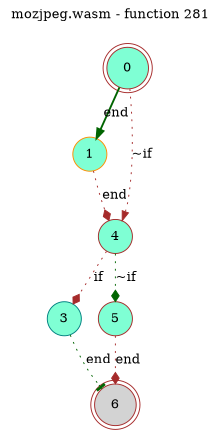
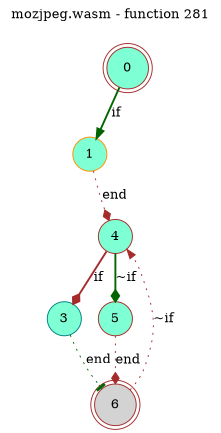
  digraph {
    label="mozjpeg.wasm - function 281"
    labelfontcolor=black
    labelfontname=Helvetica
    labelfontsize=16
    labelloc=t
    node [color=brown fillcolor=aquamarine shape=circle style=filled]
    edge [arrowhead=diamond color=brown style=dotted]
    0 [shape=doublecircle]
    1 [color=darkorange]
    n3 [label=4]
    3 [color=teal]
    5
    6 [fillcolor=lightgrey shape=doublecircle]
-   0 -> 1 [arrowhead=normal color=darkgreen label=end style=bold]
-   0 -> n3 [arrowhead=normal label="~if"]
+   0 -> 1 [arrowhead=normal color=darkgreen label=if style=bold]
+   6 -> n3 [arrowhead=normal label="~if"]
    1 -> n3 [label=end]
-   n3 -> 3 [label=if]
-   n3 -> 5 [color=darkgreen label="~if"]
+   n3 -> 3 [label=if style=bold]
+   n3 -> 5 [color=darkgreen label="~if" style=bold]
    3 -> 6 [arrowhead=tee color=darkgreen label=end]
    5 -> 6 [label=end]
  }
